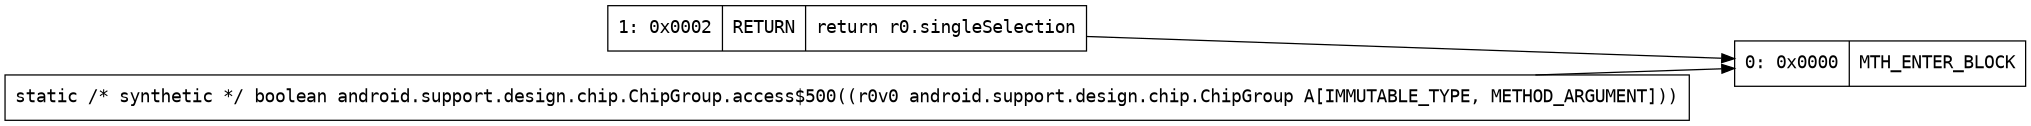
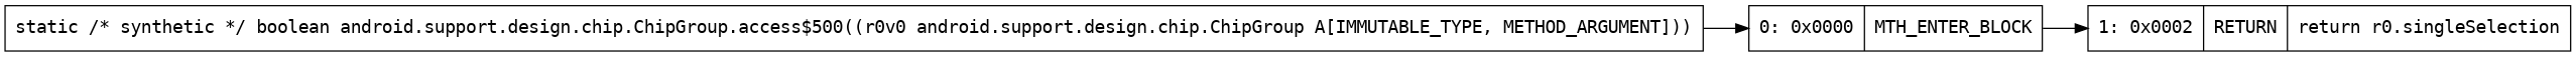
  digraph {
    rankdir=LR
    fontname="DejaVu Sans Mono"
    node [shape=record fontname="DejaVu Sans Mono"]
    edge [fontname="DejaVu Sans Mono"]
    n1 [label="{0\:\ 0x0000|MTH_ENTER_BLOCK\l}"]
    n2 [label="{1\:\ 0x0002|RETURN\l|return r0.singleSelection\l}"]
    n3 [label="{static \/* synthetic *\/ boolean android.support.design.chip.ChipGroup.access$500((r0v0 android.support.design.chip.ChipGroup A[IMMUTABLE_TYPE, METHOD_ARGUMENT])) }"]
-   n2 -> n1
+   n1 -> n2
    n3 -> n1
  }
